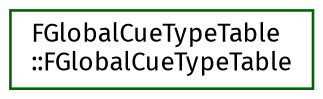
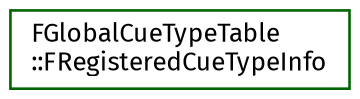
  digraph {
    rankdir=LR
    fontname="Fira Sans"
-   n1 [color=darkgreen fillcolor=white fontname="Fira Sans" fontsize=10 height=0.2 label="FGlobalCueTypeTable\l::FGlobalCueTypeTable" shape=box style=filled width=0.4]
+   n1 [color=darkgreen fillcolor=white fontname="Fira Sans" fontsize=10 height=0.2 label="FGlobalCueTypeTable\l::FRegisteredCueTypeInfo" shape=box style=filled width=0.4]
  }
